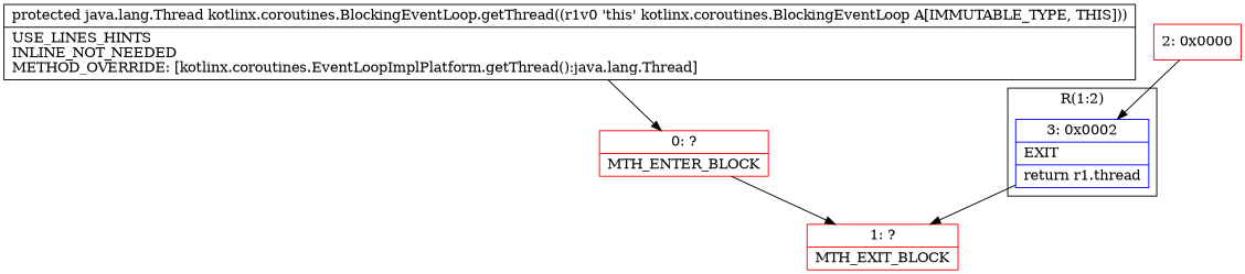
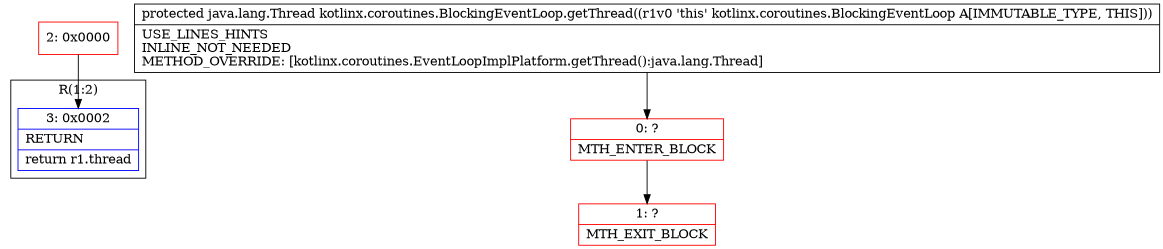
  digraph {
    node [color=red shape=record]
-   n1 [color=blue label="{3\:\ 0x0002|EXIT\l|return r1.thread\l}"]
+   n1 [color=blue label="{3\:\ 0x0002|RETURN\l|return r1.thread\l}"]
    n2 [label="{1\:\ ?|MTH_EXIT_BLOCK\l}"]
    n3 [label="{0\:\ ?|MTH_ENTER_BLOCK\l}"]
    n4 [label="{2\:\ 0x0000}"]
    n5 [label="{protected java.lang.Thread kotlinx.coroutines.BlockingEventLoop.getThread((r1v0 'this' kotlinx.coroutines.BlockingEventLoop A[IMMUTABLE_TYPE, THIS]))  | USE_LINES_HINTS\lINLINE_NOT_NEEDED\lMETHOD_OVERRIDE: [kotlinx.coroutines.EventLoopImplPlatform.getThread():java.lang.Thread]\l}" color=""]
    subgraph cluster_1 {
      label="R(1:2)"
      n1
    }
-   n1 -> n2
    n3 -> n2
    n4 -> n1
    n5 -> n3
  }
